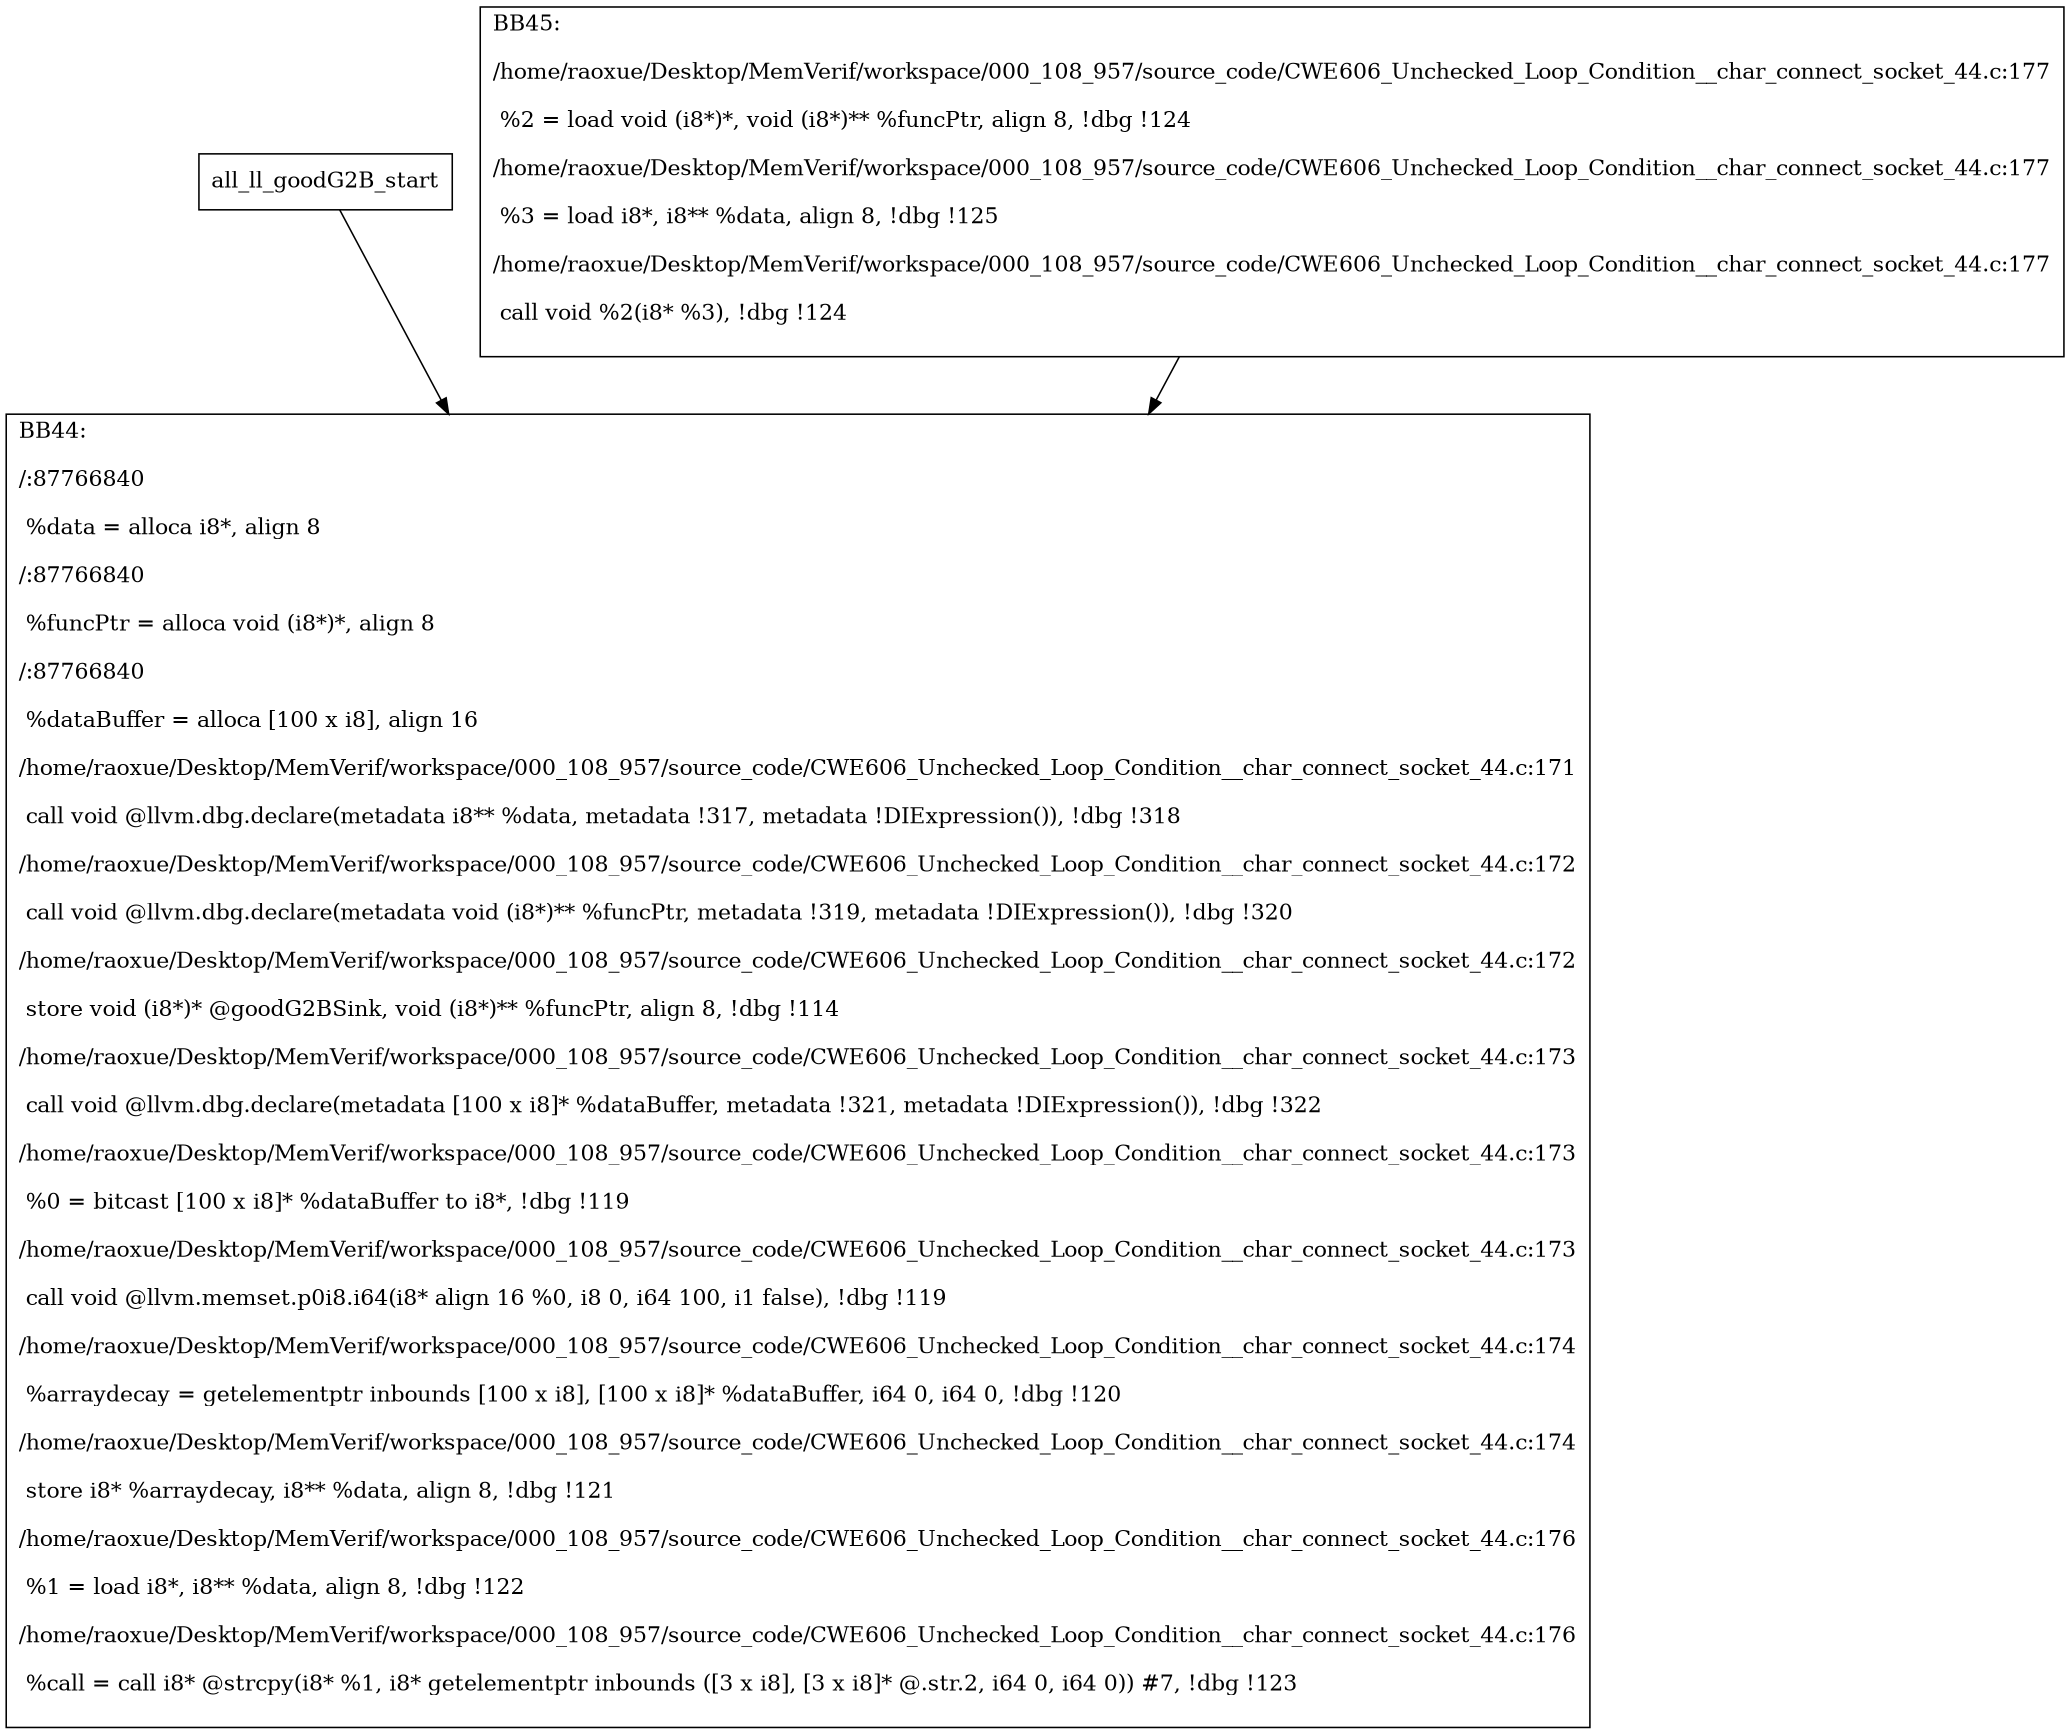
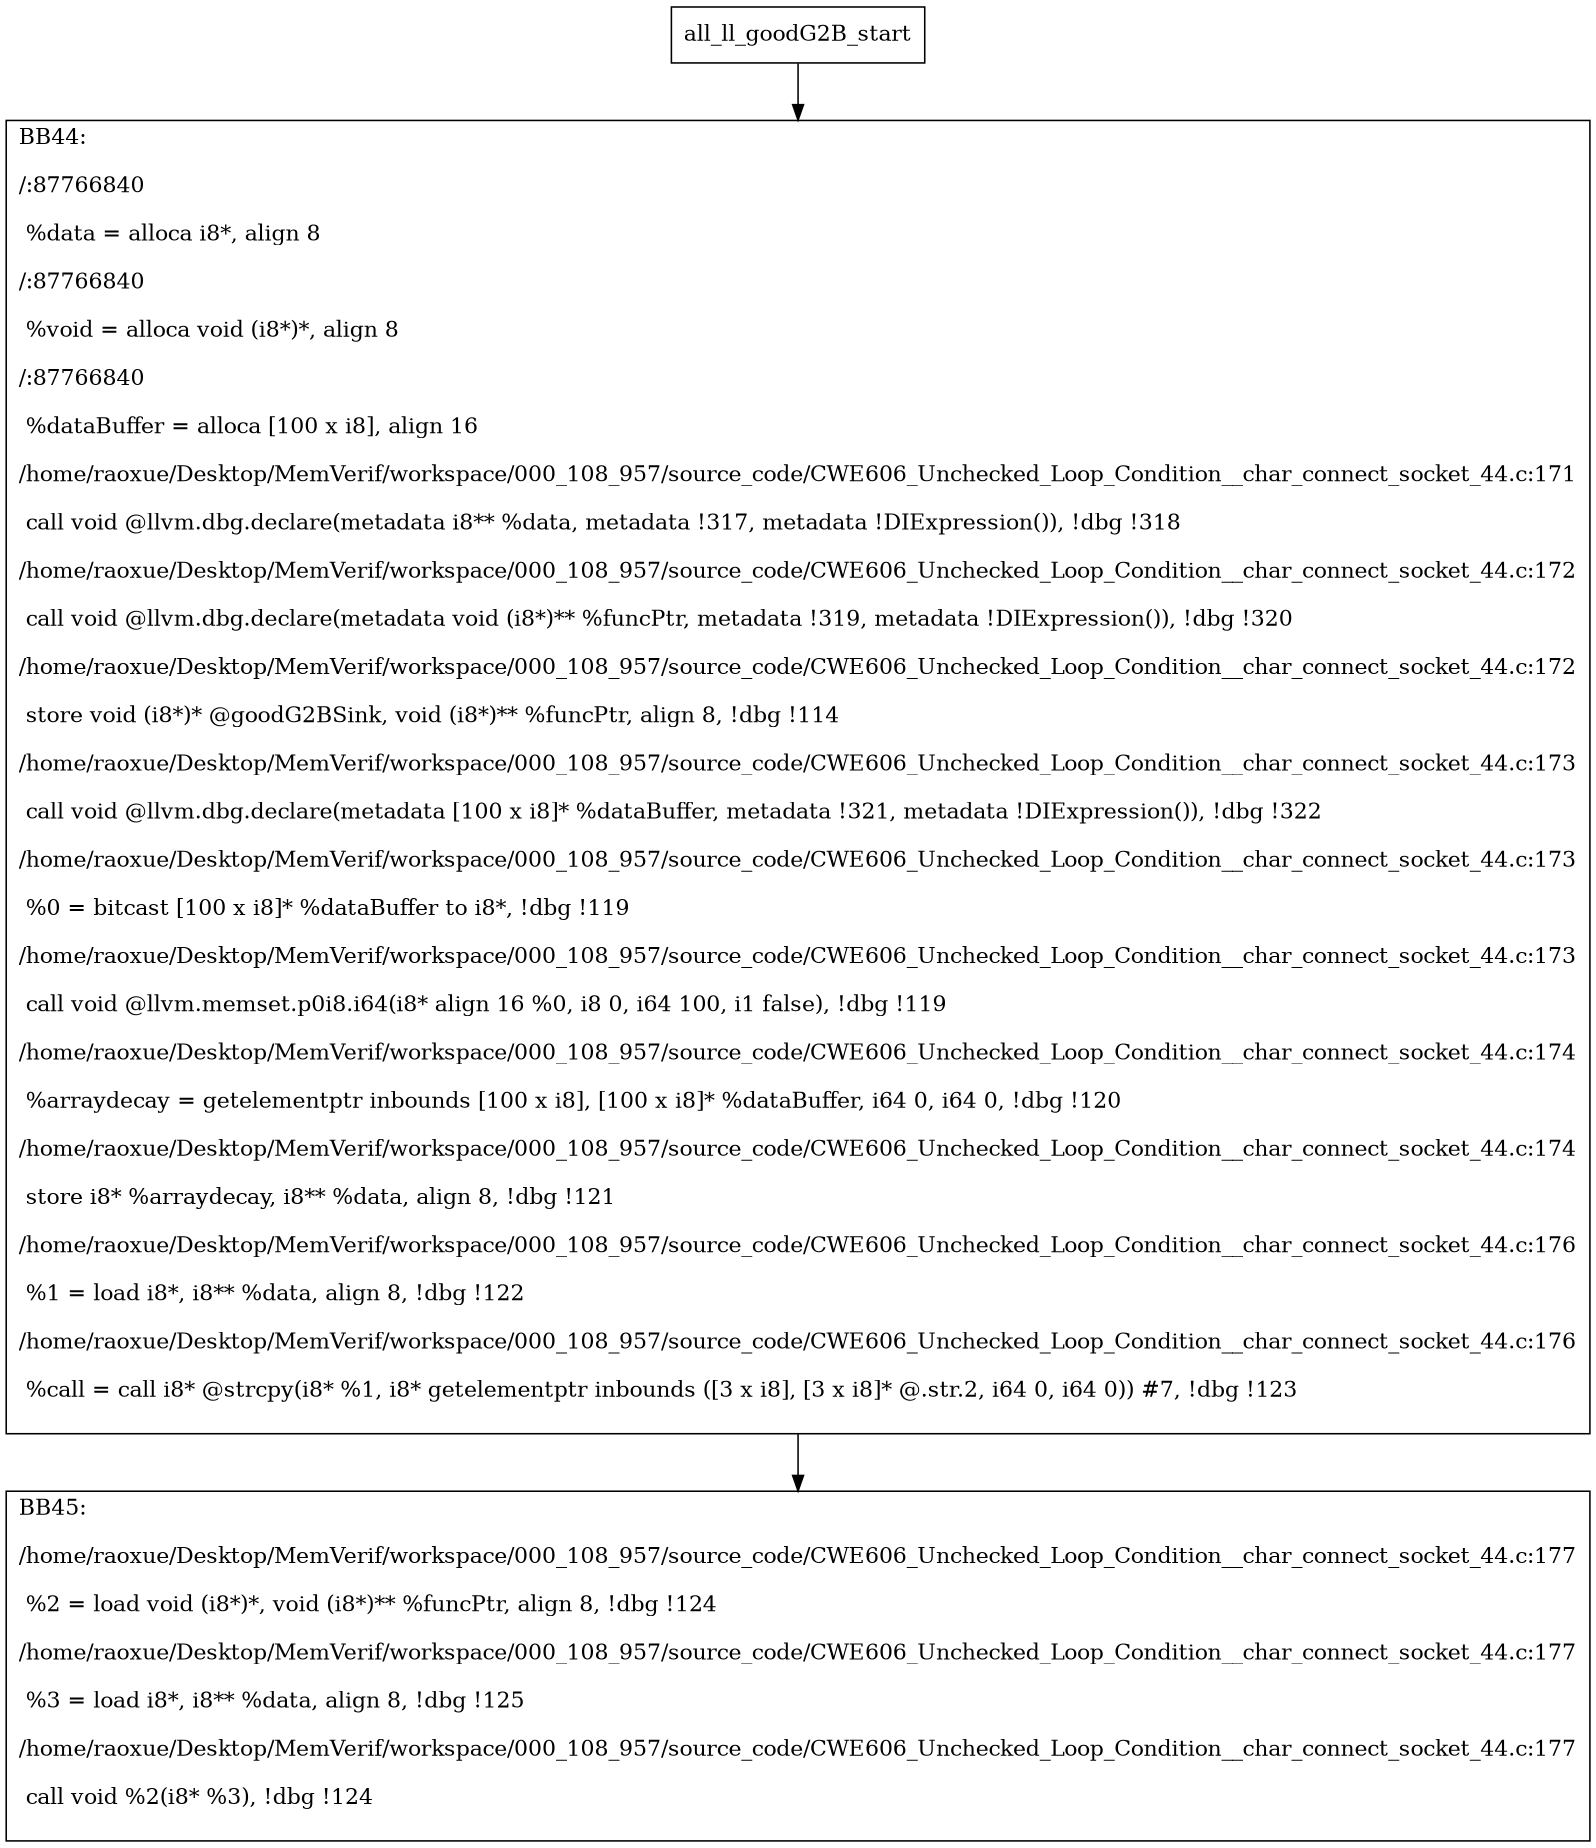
  digraph {
    node [shape=record]
    n1 [label="{all_ll_goodG2B_start}"]
-   n2 [label="{BB44:\l\l/:87766840\l\n  %data = alloca i8*, align 8\l\n/:87766840\l\n  %funcPtr = alloca void (i8*)*, align 8\l\n/:87766840\l\n  %dataBuffer = alloca [100 x i8], align 16\l\n/home/raoxue/Desktop/MemVerif/workspace/000_108_957/source_code/CWE606_Unchecked_Loop_Condition__char_connect_socket_44.c:171\l\n  call void @llvm.dbg.declare(metadata i8** %data, metadata !317, metadata !DIExpression()), !dbg !318\l\n/home/raoxue/Desktop/MemVerif/workspace/000_108_957/source_code/CWE606_Unchecked_Loop_Condition__char_connect_socket_44.c:172\l\n  call void @llvm.dbg.declare(metadata void (i8*)** %funcPtr, metadata !319, metadata !DIExpression()), !dbg !320\l\n/home/raoxue/Desktop/MemVerif/workspace/000_108_957/source_code/CWE606_Unchecked_Loop_Condition__char_connect_socket_44.c:172\l\n  store void (i8*)* @goodG2BSink, void (i8*)** %funcPtr, align 8, !dbg !114\l\n/home/raoxue/Desktop/MemVerif/workspace/000_108_957/source_code/CWE606_Unchecked_Loop_Condition__char_connect_socket_44.c:173\l\n  call void @llvm.dbg.declare(metadata [100 x i8]* %dataBuffer, metadata !321, metadata !DIExpression()), !dbg !322\l\n/home/raoxue/Desktop/MemVerif/workspace/000_108_957/source_code/CWE606_Unchecked_Loop_Condition__char_connect_socket_44.c:173\l\n  %0 = bitcast [100 x i8]* %dataBuffer to i8*, !dbg !119\l\n/home/raoxue/Desktop/MemVerif/workspace/000_108_957/source_code/CWE606_Unchecked_Loop_Condition__char_connect_socket_44.c:173\l\n  call void @llvm.memset.p0i8.i64(i8* align 16 %0, i8 0, i64 100, i1 false), !dbg !119\l\n/home/raoxue/Desktop/MemVerif/workspace/000_108_957/source_code/CWE606_Unchecked_Loop_Condition__char_connect_socket_44.c:174\l\n  %arraydecay = getelementptr inbounds [100 x i8], [100 x i8]* %dataBuffer, i64 0, i64 0, !dbg !120\l\n/home/raoxue/Desktop/MemVerif/workspace/000_108_957/source_code/CWE606_Unchecked_Loop_Condition__char_connect_socket_44.c:174\l\n  store i8* %arraydecay, i8** %data, align 8, !dbg !121\l\n/home/raoxue/Desktop/MemVerif/workspace/000_108_957/source_code/CWE606_Unchecked_Loop_Condition__char_connect_socket_44.c:176\l\n  %1 = load i8*, i8** %data, align 8, !dbg !122\l\n/home/raoxue/Desktop/MemVerif/workspace/000_108_957/source_code/CWE606_Unchecked_Loop_Condition__char_connect_socket_44.c:176\l\n  %call = call i8* @strcpy(i8* %1, i8* getelementptr inbounds ([3 x i8], [3 x i8]* @.str.2, i64 0, i64 0)) #7, !dbg !123\l\n}"]
+   n2 [label="{BB44:\l\l/:87766840\l\n  %data = alloca i8*, align 8\l\n/:87766840\l\n  %void = alloca void (i8*)*, align 8\l\n/:87766840\l\n  %dataBuffer = alloca [100 x i8], align 16\l\n/home/raoxue/Desktop/MemVerif/workspace/000_108_957/source_code/CWE606_Unchecked_Loop_Condition__char_connect_socket_44.c:171\l\n  call void @llvm.dbg.declare(metadata i8** %data, metadata !317, metadata !DIExpression()), !dbg !318\l\n/home/raoxue/Desktop/MemVerif/workspace/000_108_957/source_code/CWE606_Unchecked_Loop_Condition__char_connect_socket_44.c:172\l\n  call void @llvm.dbg.declare(metadata void (i8*)** %funcPtr, metadata !319, metadata !DIExpression()), !dbg !320\l\n/home/raoxue/Desktop/MemVerif/workspace/000_108_957/source_code/CWE606_Unchecked_Loop_Condition__char_connect_socket_44.c:172\l\n  store void (i8*)* @goodG2BSink, void (i8*)** %funcPtr, align 8, !dbg !114\l\n/home/raoxue/Desktop/MemVerif/workspace/000_108_957/source_code/CWE606_Unchecked_Loop_Condition__char_connect_socket_44.c:173\l\n  call void @llvm.dbg.declare(metadata [100 x i8]* %dataBuffer, metadata !321, metadata !DIExpression()), !dbg !322\l\n/home/raoxue/Desktop/MemVerif/workspace/000_108_957/source_code/CWE606_Unchecked_Loop_Condition__char_connect_socket_44.c:173\l\n  %0 = bitcast [100 x i8]* %dataBuffer to i8*, !dbg !119\l\n/home/raoxue/Desktop/MemVerif/workspace/000_108_957/source_code/CWE606_Unchecked_Loop_Condition__char_connect_socket_44.c:173\l\n  call void @llvm.memset.p0i8.i64(i8* align 16 %0, i8 0, i64 100, i1 false), !dbg !119\l\n/home/raoxue/Desktop/MemVerif/workspace/000_108_957/source_code/CWE606_Unchecked_Loop_Condition__char_connect_socket_44.c:174\l\n  %arraydecay = getelementptr inbounds [100 x i8], [100 x i8]* %dataBuffer, i64 0, i64 0, !dbg !120\l\n/home/raoxue/Desktop/MemVerif/workspace/000_108_957/source_code/CWE606_Unchecked_Loop_Condition__char_connect_socket_44.c:174\l\n  store i8* %arraydecay, i8** %data, align 8, !dbg !121\l\n/home/raoxue/Desktop/MemVerif/workspace/000_108_957/source_code/CWE606_Unchecked_Loop_Condition__char_connect_socket_44.c:176\l\n  %1 = load i8*, i8** %data, align 8, !dbg !122\l\n/home/raoxue/Desktop/MemVerif/workspace/000_108_957/source_code/CWE606_Unchecked_Loop_Condition__char_connect_socket_44.c:176\l\n  %call = call i8* @strcpy(i8* %1, i8* getelementptr inbounds ([3 x i8], [3 x i8]* @.str.2, i64 0, i64 0)) #7, !dbg !123\l\n}"]
    n3 [label="{BB45:\l\l/home/raoxue/Desktop/MemVerif/workspace/000_108_957/source_code/CWE606_Unchecked_Loop_Condition__char_connect_socket_44.c:177\l\n  %2 = load void (i8*)*, void (i8*)** %funcPtr, align 8, !dbg !124\l\n/home/raoxue/Desktop/MemVerif/workspace/000_108_957/source_code/CWE606_Unchecked_Loop_Condition__char_connect_socket_44.c:177\l\n  %3 = load i8*, i8** %data, align 8, !dbg !125\l\n/home/raoxue/Desktop/MemVerif/workspace/000_108_957/source_code/CWE606_Unchecked_Loop_Condition__char_connect_socket_44.c:177\l\n  call void %2(i8* %3), !dbg !124\l\n}"]
    n1 -> n2
-   n3 -> n2
+   n2 -> n3
  }
